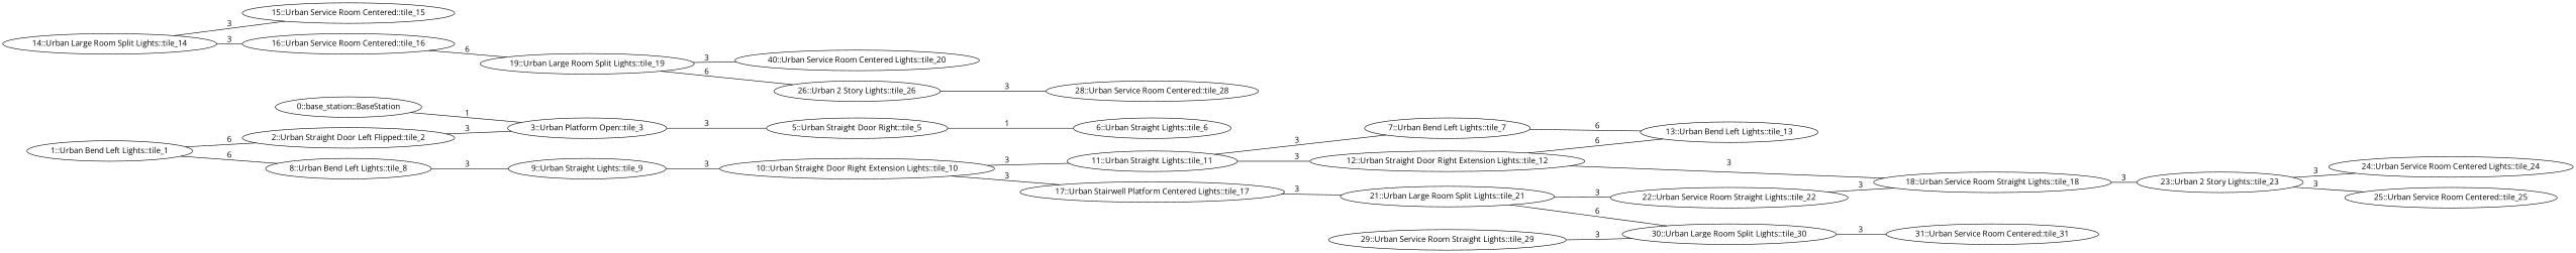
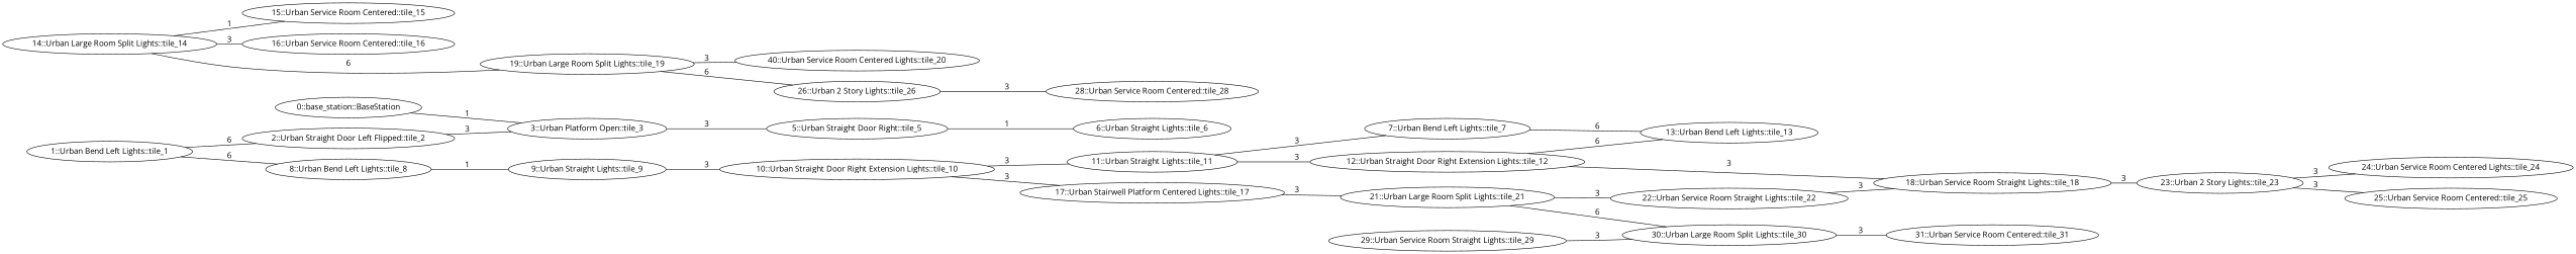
  graph {
    fontname="Open Sans"
    rankdir=LR
    node [fontname="Open Sans"]
    edge [fontname="Open Sans"]
    n1 [label="0::base_station::BaseStation"]
    n2 [label="3::Urban Platform Open::tile_3"]
    n3 [label="5::Urban Straight Door Right::tile_5"]
    n4 [label="1::Urban Bend Left Lights::tile_1"]
    n5 [label="2::Urban Straight Door Left Flipped::tile_2"]
    n6 [label="8::Urban Bend Left Lights::tile_8"]
    n7 [label="9::Urban Straight Lights::tile_9"]
    n8 [label="6::Urban Straight Lights::tile_6"]
    n9 [label="7::Urban Bend Left Lights::tile_7"]
    n10 [label="13::Urban Bend Left Lights::tile_13"]
    n11 [label="10::Urban Straight Door Right Extension Lights::tile_10"]
    n12 [label="11::Urban Straight Lights::tile_11"]
    n13 [label="17::Urban Stairwell Platform Centered Lights::tile_17"]
    n14 [label="12::Urban Straight Door Right Extension Lights::tile_12"]
    n15 [label="21::Urban Large Room Split Lights::tile_21"]
    n16 [label="18::Urban Service Room Straight Lights::tile_18"]
    n17 [label="23::Urban 2 Story Lights::tile_23"]
    n18 [label="14::Urban Large Room Split Lights::tile_14"]
    n19 [label="15::Urban Service Room Centered::tile_15"]
    n20 [label="16::Urban Service Room Centered::tile_16"]
    n21 [label="19::Urban Large Room Split Lights::tile_19"]
    n22 [label="40::Urban Service Room Centered Lights::tile_20"]
    n23 [label="26::Urban 2 Story Lights::tile_26"]
    n24 [label="22::Urban Service Room Straight Lights::tile_22"]
    n25 [label="30::Urban Large Room Split Lights::tile_30"]
    n26 [label="24::Urban Service Room Centered Lights::tile_24"]
    n27 [label="25::Urban Service Room Centered::tile_25"]
    n28 [label="28::Urban Service Room Centered::tile_28"]
    n29 [label="31::Urban Service Room Centered::tile_31"]
    n30 [label="29::Urban Service Room Straight Lights::tile_29"]
    n1 -- n2 [label=1]
    n2 -- n3 [label=3]
    n3 -- n8 [label=1]
    n4 -- n5 [label=6]
    n4 -- n6 [label=6]
    n5 -- n2 [label=3]
-   n6 -- n7 [label=3]
+   n6 -- n7 [label=1]
    n7 -- n11 [label=3]
    n9 -- n10 [label=6]
    n11 -- n12 [label=3]
    n11 -- n13 [label=3]
    n12 -- n9 [label=3]
    n12 -- n14 [label=3]
    n13 -- n15 [label=3]
    n14 -- n10 [label=6]
    n14 -- n16 [label=3]
    n15 -- n24 [label=3]
    n15 -- n25 [label=6]
    n16 -- n17 [label=3]
    n17 -- n26 [label=3]
    n17 -- n27 [label=3]
-   n18 -- n19 [label=3]
+   n18 -- n19 [label=1]
    n18 -- n20 [label=3]
-   n20 -- n21 [label=6]
+   n18 -- n21 [label=6]
    n21 -- n22 [label=3]
    n21 -- n23 [label=6]
    n23 -- n28 [label=3]
    n24 -- n16 [label=3]
    n25 -- n29 [label=3]
    n30 -- n25 [label=3]
  }
